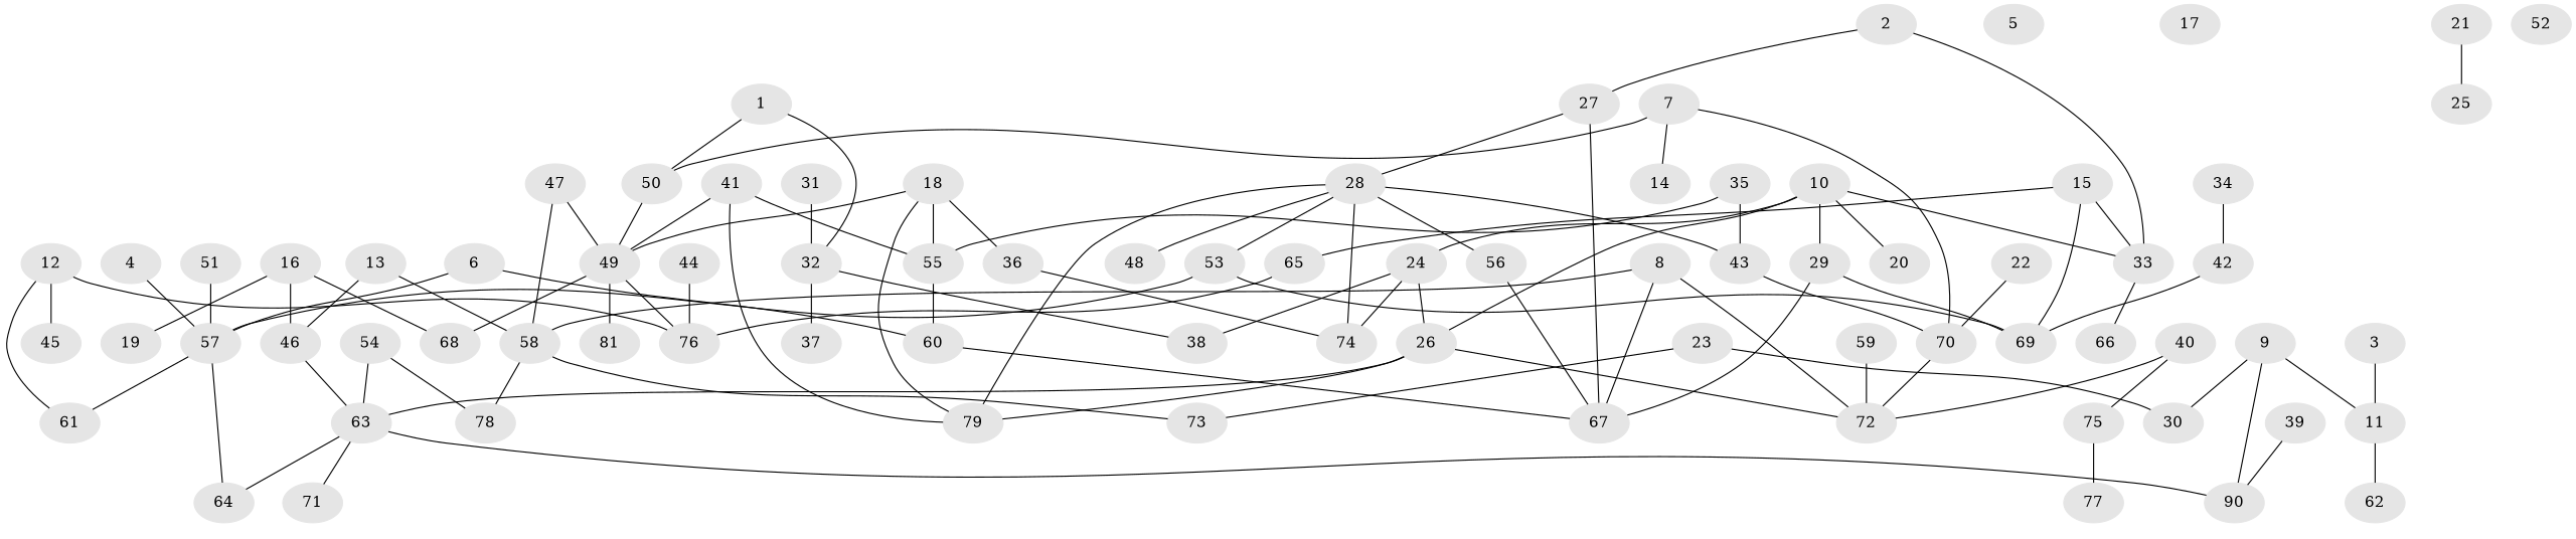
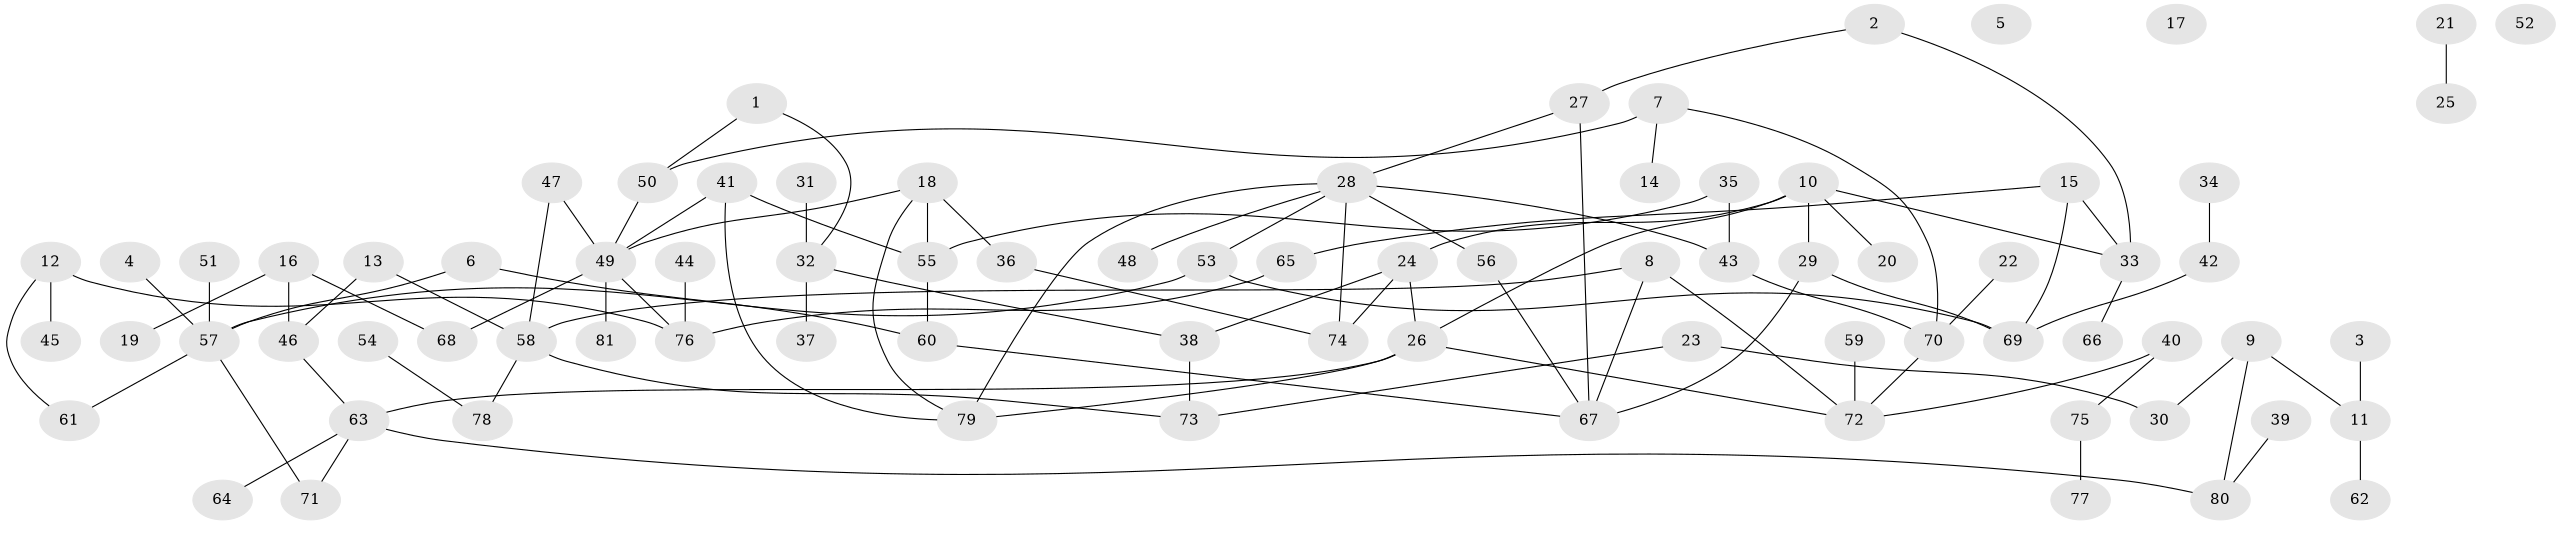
  graph {
    node [color=gray90 style=filled]
    1
    32
    50
    38
    37
    49
    2
    27
    33
    67
    28
    66
    3
    11
    62
    4
    57
    61
    64
    5
    6
    60
    7
    14
    70
    72
    8
    58
    73
    78
    9
    30
-   80 [label=90]
+   80
    10
    20
    24
    26
    29
    74
    79
    63
    69
    12
    45
    76
    13
    46
    68
    81
    15
    65
    16
    19
    17
    18
    36
    55
    21
    25
    22
    23
    71
    43
    48
    53
    56
    31
    34
    42
    35
    39
    40
    75
    77
    41
    44
    47
    51
    52
    54
    59
    1 -- 32
    1 -- 50
    32 -- 38
    32 -- 37
    50 -- 49
+   38 -- 73
    49 -- 76
    49 -- 68
    49 -- 81
    2 -- 27
    2 -- 33
    27 -- 67
    27 -- 28
    33 -- 66
    28 -- 74
    28 -- 79
    28 -- 43
    28 -- 48
    28 -- 53
    28 -- 56
    3 -- 11
    11 -- 62
    4 -- 57
    57 -- 61
-   57 -- 64
+   57 -- 71
    6 -- 57
    6 -- 60
    60 -- 67
    7 -- 50
    7 -- 14
    7 -- 70
    70 -- 72
    8 -- 67
    8 -- 72
    8 -- 58
    58 -- 73
    58 -- 78
    9 -- 11
    9 -- 30
    9 -- 80
    10 -- 33
    10 -- 20
    10 -- 24
    10 -- 26
    10 -- 29
    24 -- 38
    24 -- 26
    24 -- 74
    26 -- 72
    26 -- 79
    26 -- 63
    29 -- 67
    29 -- 69
    63 -- 64
    63 -- 80
    63 -- 71
    12 -- 61
    12 -- 45
    12 -- 76
    13 -- 58
    13 -- 46
    46 -- 63
    15 -- 33
    15 -- 69
    15 -- 65
    65 -- 76
    16 -- 46
    16 -- 68
    16 -- 19
    18 -- 49
    18 -- 79
    18 -- 36
    18 -- 55
    36 -- 74
    55 -- 60
    21 -- 25
    22 -- 70
    23 -- 73
    23 -- 30
    43 -- 70
    53 -- 57
    53 -- 69
    56 -- 67
    31 -- 32
    34 -- 42
    42 -- 69
    35 -- 55
    35 -- 43
    39 -- 80
    40 -- 72
    40 -- 75
    75 -- 77
    41 -- 49
    41 -- 79
    41 -- 55
    44 -- 76
    47 -- 49
    47 -- 58
    51 -- 57
    54 -- 78
-   54 -- 63
    59 -- 72
  }
